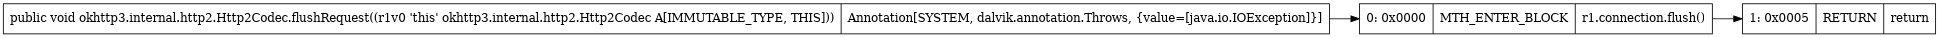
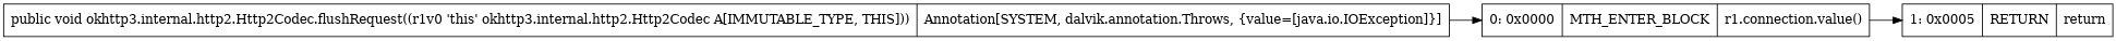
  digraph {
    rankdir=LR
    node [shape=record]
-   n1 [label="{0\:\ 0x0000|MTH_ENTER_BLOCK\l|r1.connection.flush()\l}"]
+   n1 [label="{0\:\ 0x0000|MTH_ENTER_BLOCK\l|r1.connection.value()\l}"]
    n2 [label="{1\:\ 0x0005|RETURN\l|return\l}"]
    n3 [label="{public void okhttp3.internal.http2.Http2Codec.flushRequest((r1v0 'this' okhttp3.internal.http2.Http2Codec A[IMMUTABLE_TYPE, THIS]))  | Annotation[SYSTEM, dalvik.annotation.Throws, \{value=[java.io.IOException]\}]\l}"]
    n1 -> n2
    n3 -> n1
  }
